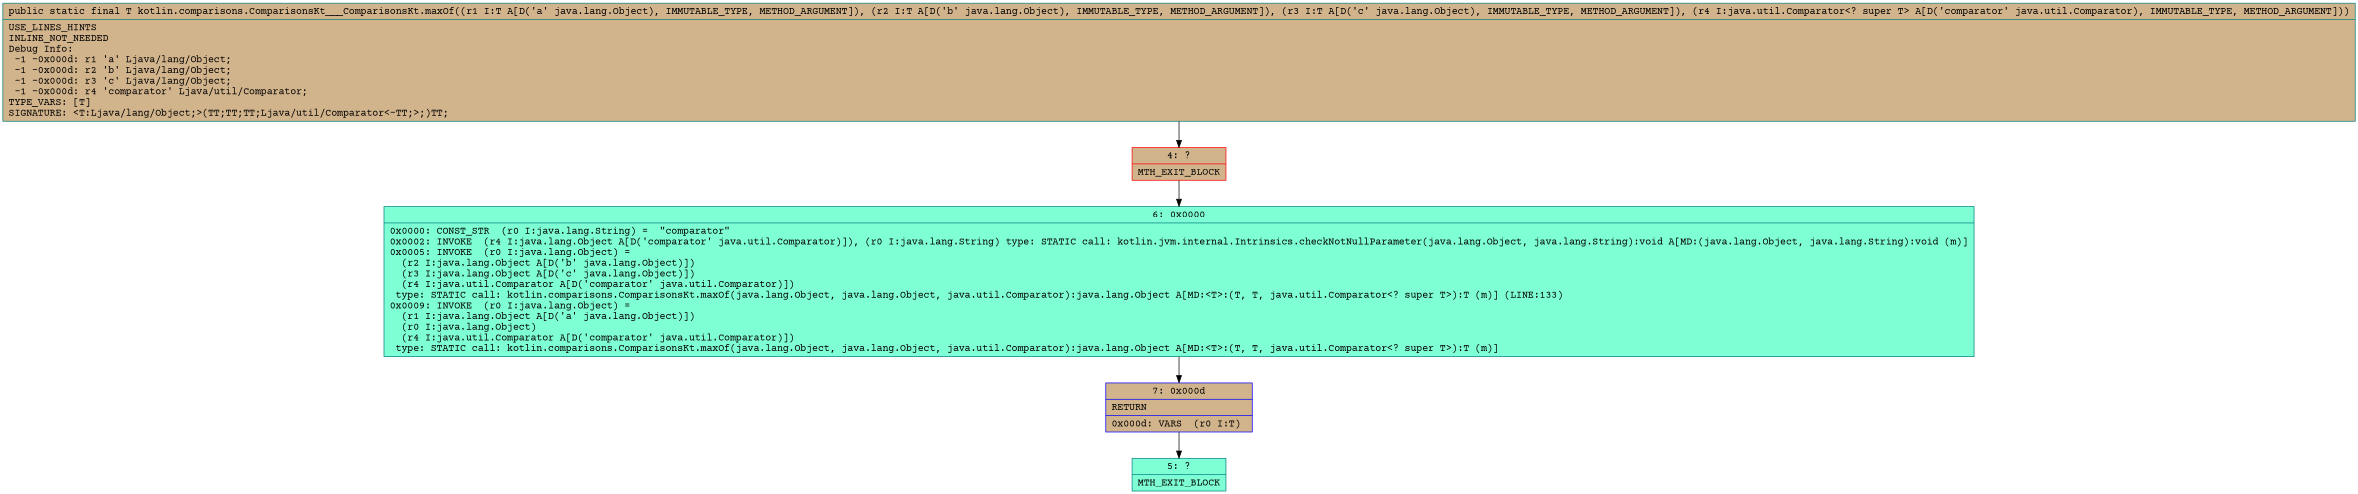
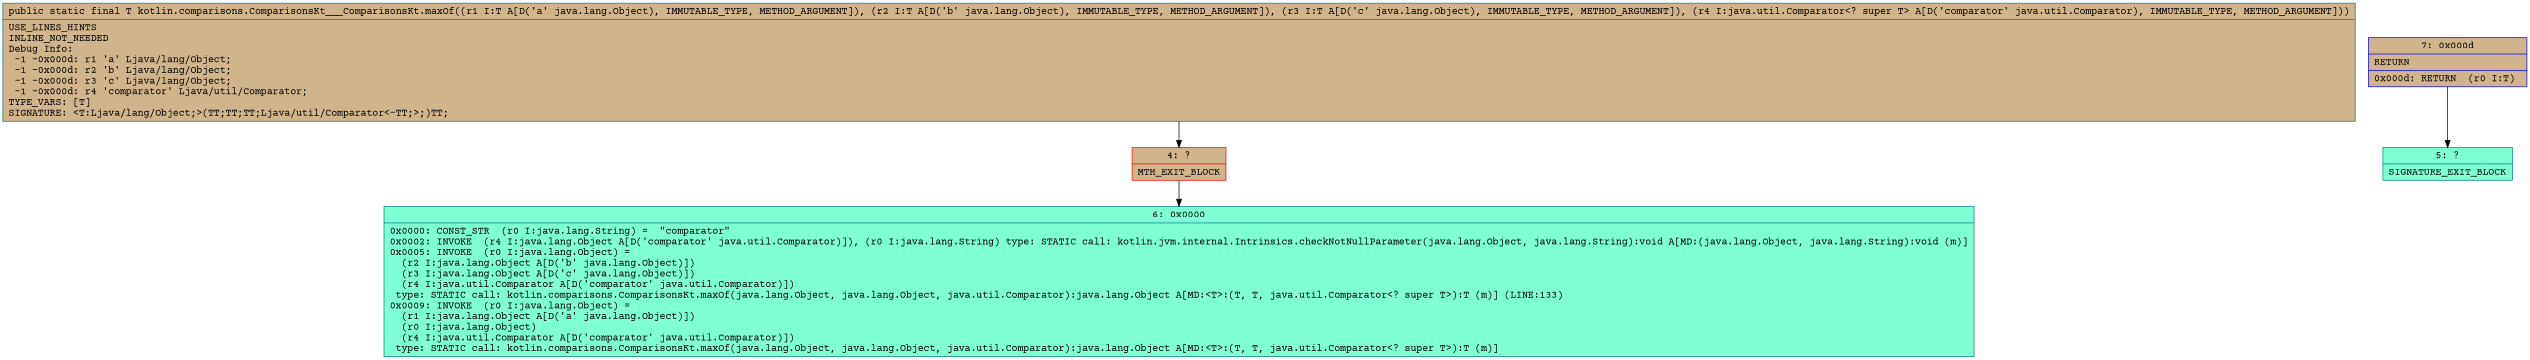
  digraph {
    fontname="Courier Prime"
    node [color=teal fillcolor=tan fontname="Courier Prime" shape=record style=filled]
    edge [fontname="Courier Prime"]
    n1 [color=red label="{4\:\ ?|MTH_EXIT_BLOCK\l}"]
    n2 [fillcolor=aquamarine label="{6\:\ 0x0000|0x0000: CONST_STR  (r0 I:java.lang.String) =  \"comparator\" \l0x0002: INVOKE  (r4 I:java.lang.Object A[D('comparator' java.util.Comparator)]), (r0 I:java.lang.String) type: STATIC call: kotlin.jvm.internal.Intrinsics.checkNotNullParameter(java.lang.Object, java.lang.String):void A[MD:(java.lang.Object, java.lang.String):void (m)]\l0x0005: INVOKE  (r0 I:java.lang.Object) = \l  (r2 I:java.lang.Object A[D('b' java.lang.Object)])\l  (r3 I:java.lang.Object A[D('c' java.lang.Object)])\l  (r4 I:java.util.Comparator A[D('comparator' java.util.Comparator)])\l type: STATIC call: kotlin.comparisons.ComparisonsKt.maxOf(java.lang.Object, java.lang.Object, java.util.Comparator):java.lang.Object A[MD:\<T\>:(T, T, java.util.Comparator\<? super T\>):T (m)] (LINE:133)\l0x0009: INVOKE  (r0 I:java.lang.Object) = \l  (r1 I:java.lang.Object A[D('a' java.lang.Object)])\l  (r0 I:java.lang.Object)\l  (r4 I:java.util.Comparator A[D('comparator' java.util.Comparator)])\l type: STATIC call: kotlin.comparisons.ComparisonsKt.maxOf(java.lang.Object, java.lang.Object, java.util.Comparator):java.lang.Object A[MD:\<T\>:(T, T, java.util.Comparator\<? super T\>):T (m)]\l}"]
-   n3 [color=blue label="{7\:\ 0x000d|RETURN\l|0x000d: VARS  (r0 I:T) \l}"]
-   n4 [fillcolor=aquamarine label="{5\:\ ?|MTH_EXIT_BLOCK\l}"]
+   n3 [color=blue label="{7\:\ 0x000d|RETURN\l|0x000d: RETURN  (r0 I:T) \l}"]
+   n4 [fillcolor=aquamarine label="{5\:\ ?|SIGNATURE_EXIT_BLOCK\l}"]
    n5 [label="{public static final T kotlin.comparisons.ComparisonsKt___ComparisonsKt.maxOf((r1 I:T A[D('a' java.lang.Object), IMMUTABLE_TYPE, METHOD_ARGUMENT]), (r2 I:T A[D('b' java.lang.Object), IMMUTABLE_TYPE, METHOD_ARGUMENT]), (r3 I:T A[D('c' java.lang.Object), IMMUTABLE_TYPE, METHOD_ARGUMENT]), (r4 I:java.util.Comparator\<? super T\> A[D('comparator' java.util.Comparator), IMMUTABLE_TYPE, METHOD_ARGUMENT]))  | USE_LINES_HINTS\lINLINE_NOT_NEEDED\lDebug Info:\l  \-1 \-0x000d: r1 'a' Ljava\/lang\/Object;\l  \-1 \-0x000d: r2 'b' Ljava\/lang\/Object;\l  \-1 \-0x000d: r3 'c' Ljava\/lang\/Object;\l  \-1 \-0x000d: r4 'comparator' Ljava\/util\/Comparator;\lTYPE_VARS: [T]\lSIGNATURE: \<T:Ljava\/lang\/Object;\>(TT;TT;TT;Ljava\/util\/Comparator\<\-TT;\>;)TT;\l}"]
    n1 -> n2
-   n2 -> n3
    n3 -> n4
    n5 -> n1
  }
